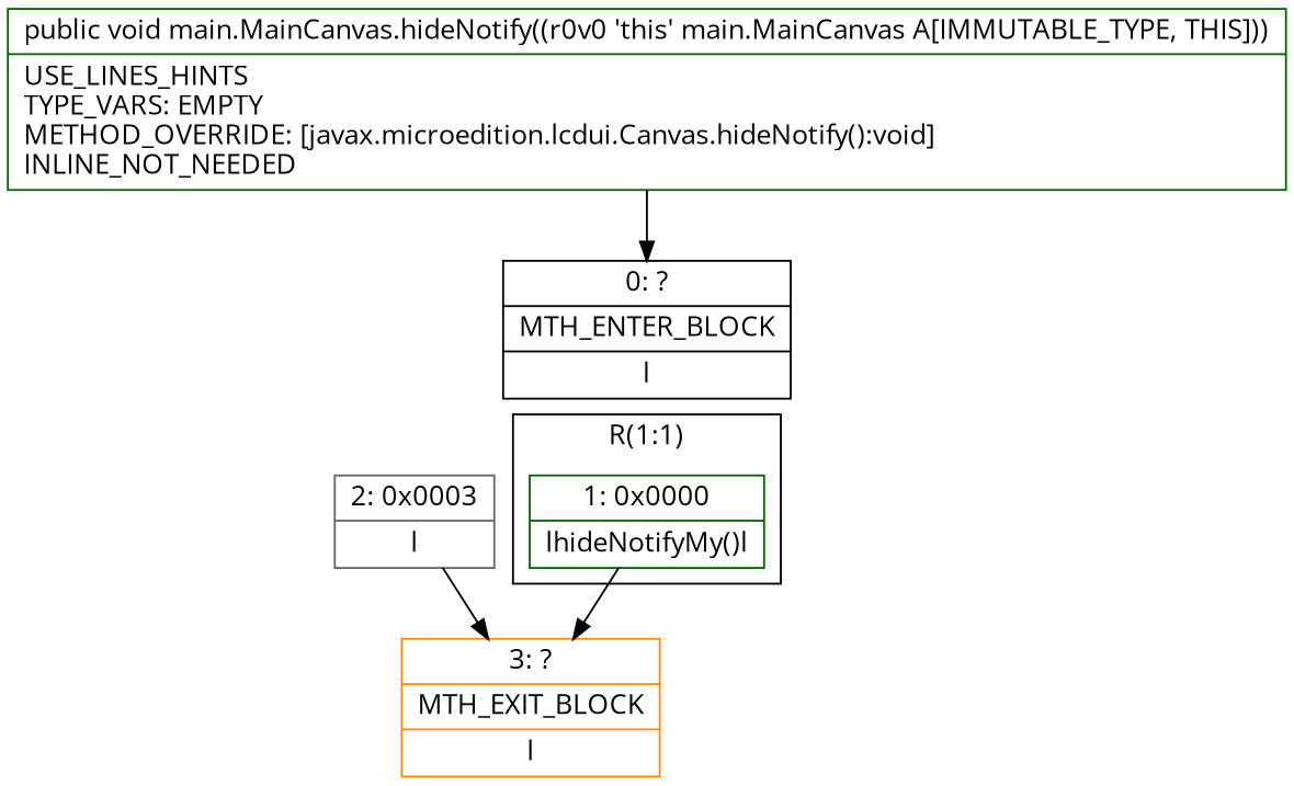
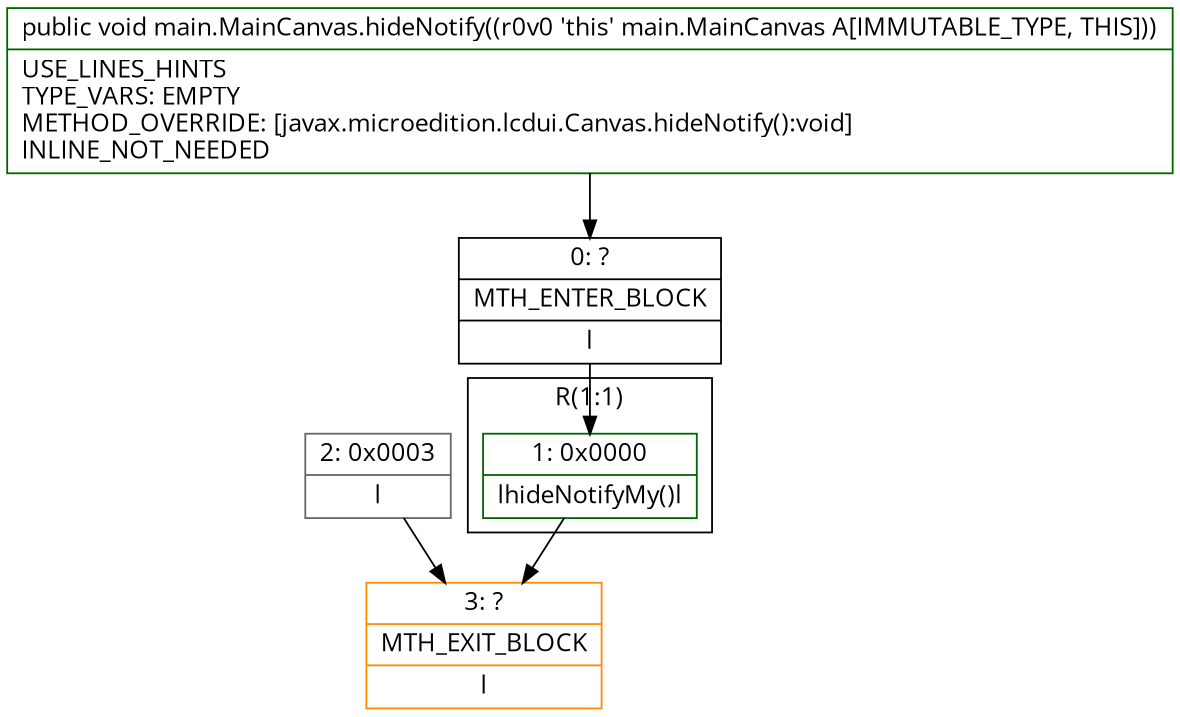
  digraph {
    fontname="Open Sans"
    node [color=darkgreen fontname="Open Sans" shape=record]
    edge [fontname="Open Sans"]
    n1 [label="{1\:\ 0x0000|lhideNotifyMy()l}"]
    n2 [color=darkorange label="{3\:\ ?|MTH_EXIT_BLOCK\l|l}"]
    n3 [color=gray40 label="{2\:\ 0x0003|l}"]
    n4 [color=black label="{0\:\ ?|MTH_ENTER_BLOCK\l|l}"]
    n5 [label="{public void main.MainCanvas.hideNotify((r0v0 'this' main.MainCanvas A[IMMUTABLE_TYPE, THIS]))  | USE_LINES_HINTS\lTYPE_VARS: EMPTY\lMETHOD_OVERRIDE: [javax.microedition.lcdui.Canvas.hideNotify():void]\lINLINE_NOT_NEEDED\l}"]
    subgraph cluster_1 {
      label="R(1:1)"
      n1
    }
    n1 -> n2
    n3 -> n2
+   n4 -> n1
    n5 -> n4
  }
